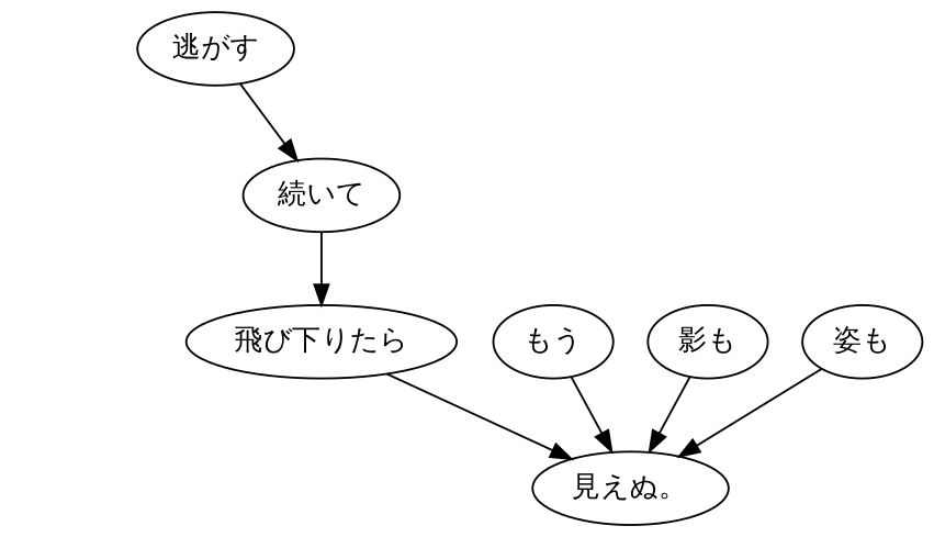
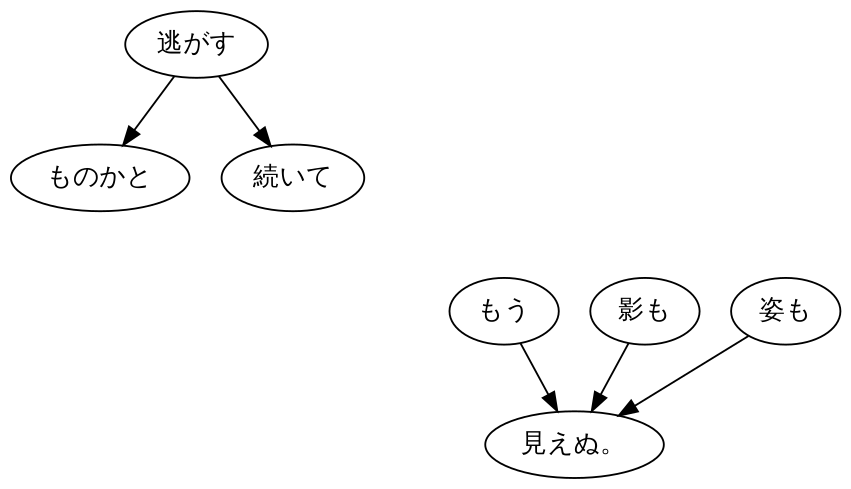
  digraph {
    fontname="EB Garamond"
    node [fontname="EB Garamond"]
    edge [fontname="EB Garamond"]
    n1 [label="逃がす"]
+   n2 [label="ものかと"]
    n3 [label="続いて"]
-   n4 [label="飛び下りたら"]
    n5 [label="見えぬ。"]
    n6 [label="もう"]
    n7 [label="影も"]
    n8 [label="姿も"]
+   n1 -> n2
    n1 -> n3
-   n3 -> n4
-   n4 -> n5
    n6 -> n5
    n7 -> n5
    n8 -> n5
  }
